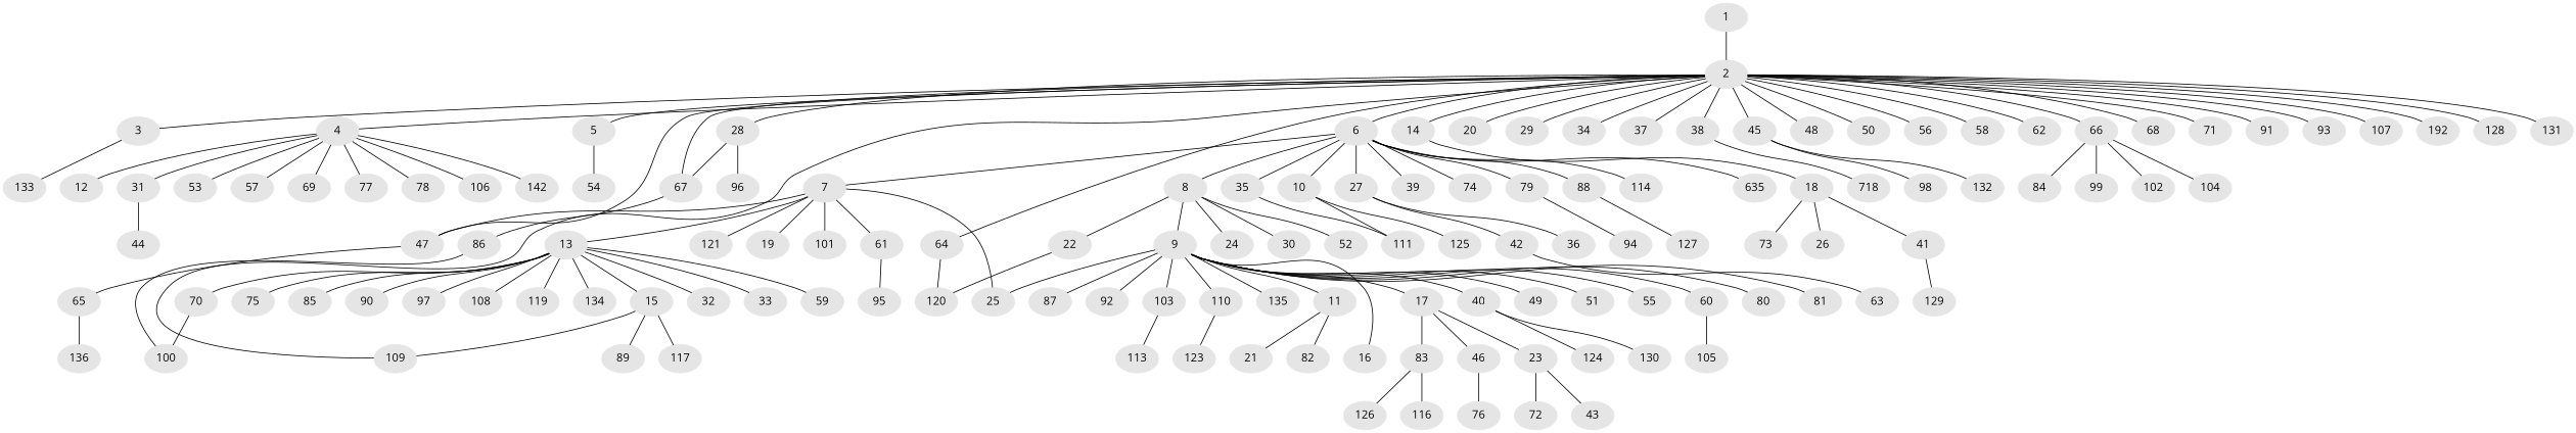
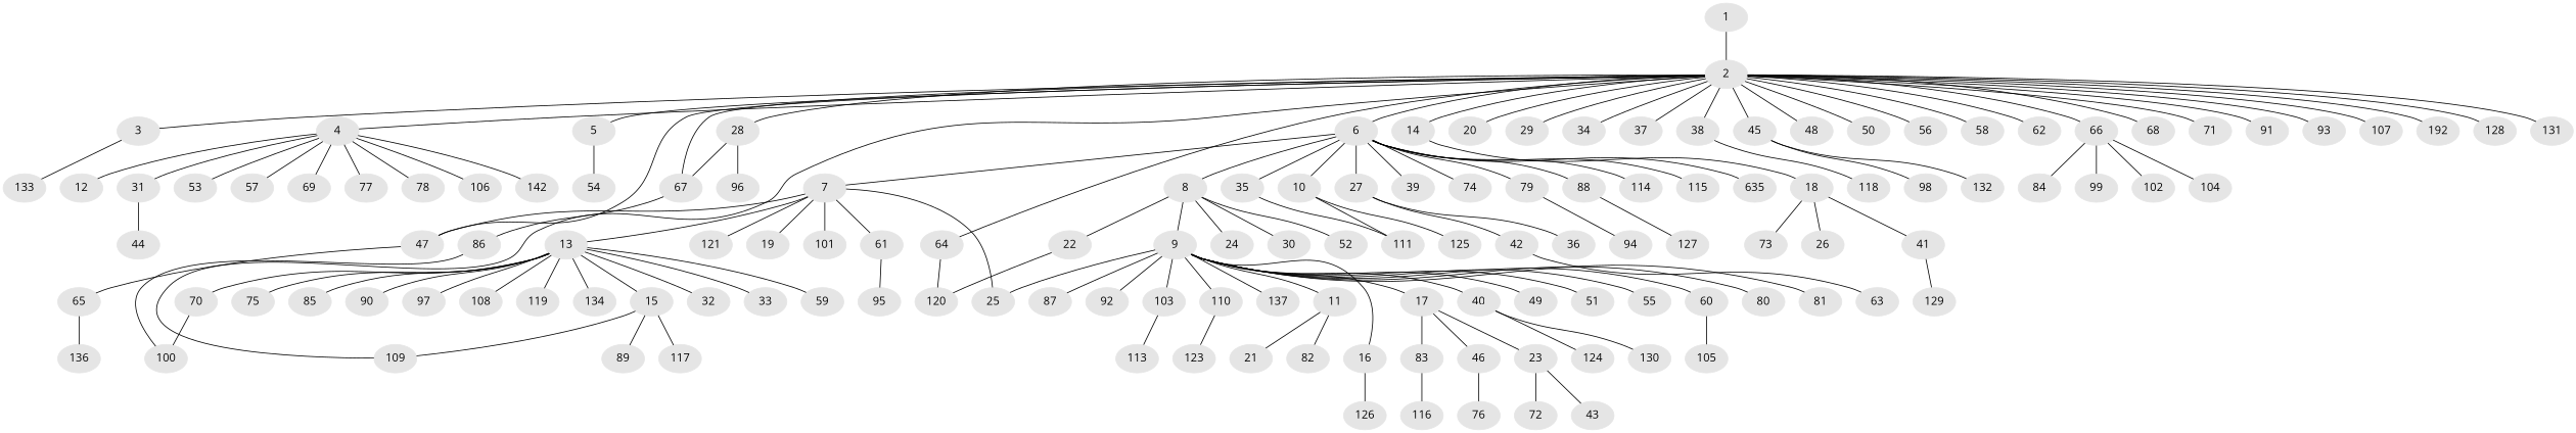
  graph {
    fontname="Open Sans"
    node [color=gray90 fontname="Open Sans" style=filled]
    edge [fontname="Open Sans"]
    1
    2
    3
    4
    5
    6
    14
    20
    28
    29
    34
    37
    38
    45
    47
    48
    50
    56
    58
    62
    64
    66
    67
    68
    71
    91
    93
    107
    109
    n30 [label=192]
    128
    131
    133
    12
    31
    53
    57
    69
    77
    78
    106
    n42 [label=142]
    54
    7
    8
    10
    27
    35
    39
    74
    79
    88
    114
+   115
    n55 [label=635]
    18
    96
-   118 [label=718]
+   118
    98
    132
    65
    120
    84
    99
    102
    104
    86
    44
    13
    19
    25
    61
    101
    121
    9
    22
    24
    30
    52
    111
    125
    36
    42
    94
    127
    15
    32
    33
    59
    70
    75
    85
    90
    97
    108
    119
    134
    95
    11
    16
    17
    40
    49
    51
    55
    60
    80
    81
    87
    92
    103
    110
-   137 [label=135]
+   137
    21
    82
    23
    46
    83
    124
    130
    105
    113
    123
    89
    117
    100
    26
    41
    73
    43
    72
    76
    116
    126
    129
    63
    136
    1 -- 2
    2 -- 3
    2 -- 4
    2 -- 5
    2 -- 6
    2 -- 14
    2 -- 20
    2 -- 28
    2 -- 29
    2 -- 34
    2 -- 37
    2 -- 38
    2 -- 45
    2 -- 47
    2 -- 48
    2 -- 50
    2 -- 56
    2 -- 58
    2 -- 62
    2 -- 64
    2 -- 66
    2 -- 67
    2 -- 68
    2 -- 71
    2 -- 91
    2 -- 93
    2 -- 107
    2 -- 109
    2 -- n30
    2 -- 128
    2 -- 131
    3 -- 133
    4 -- 12
    4 -- 31
    4 -- 53
    4 -- 57
    4 -- 69
    4 -- 77
    4 -- 78
    4 -- 106
    4 -- n42
    5 -- 54
    6 -- 7
    6 -- 8
    6 -- 10
    6 -- 27
    6 -- 35
    6 -- 39
    6 -- 74
    6 -- 79
    6 -- 88
    6 -- 114
+   6 -- 115
    6 -- n55
    14 -- 18
    28 -- 67
    28 -- 96
    38 -- 118
    45 -- 98
    45 -- 132
    47 -- 65
    64 -- 120
    66 -- 84
    66 -- 99
    66 -- 102
    66 -- 104
    67 -- 86
    31 -- 44
    7 -- 47
    7 -- 13
    7 -- 19
    7 -- 25
    7 -- 61
    7 -- 101
    7 -- 121
    8 -- 9
    8 -- 22
    8 -- 24
    8 -- 30
    8 -- 52
    10 -- 111
    10 -- 125
    27 -- 36
    27 -- 42
    35 -- 111
    79 -- 94
    88 -- 127
    18 -- 26
    18 -- 41
    18 -- 73
    65 -- 136
    86 -- 100
    13 -- 15
    13 -- 32
    13 -- 33
    13 -- 59
    13 -- 70
    13 -- 75
    13 -- 85
    13 -- 90
    13 -- 97
    13 -- 108
    13 -- 119
    13 -- 134
    61 -- 95
    9 -- 25
    9 -- 11
    9 -- 16
    9 -- 17
    9 -- 40
    9 -- 49
    9 -- 51
    9 -- 55
    9 -- 60
    9 -- 80
    9 -- 81
    9 -- 87
    9 -- 92
    9 -- 103
    9 -- 110
    9 -- 137
    22 -- 120
    42 -- 63
    15 -- 109
    15 -- 89
    15 -- 117
    70 -- 100
    11 -- 21
    11 -- 82
    17 -- 23
    17 -- 46
    17 -- 83
    40 -- 124
    40 -- 130
    60 -- 105
    103 -- 113
    110 -- 123
    23 -- 43
    23 -- 72
    46 -- 76
    83 -- 116
-   83 -- 126
+   16 -- 126
    41 -- 129
  }
